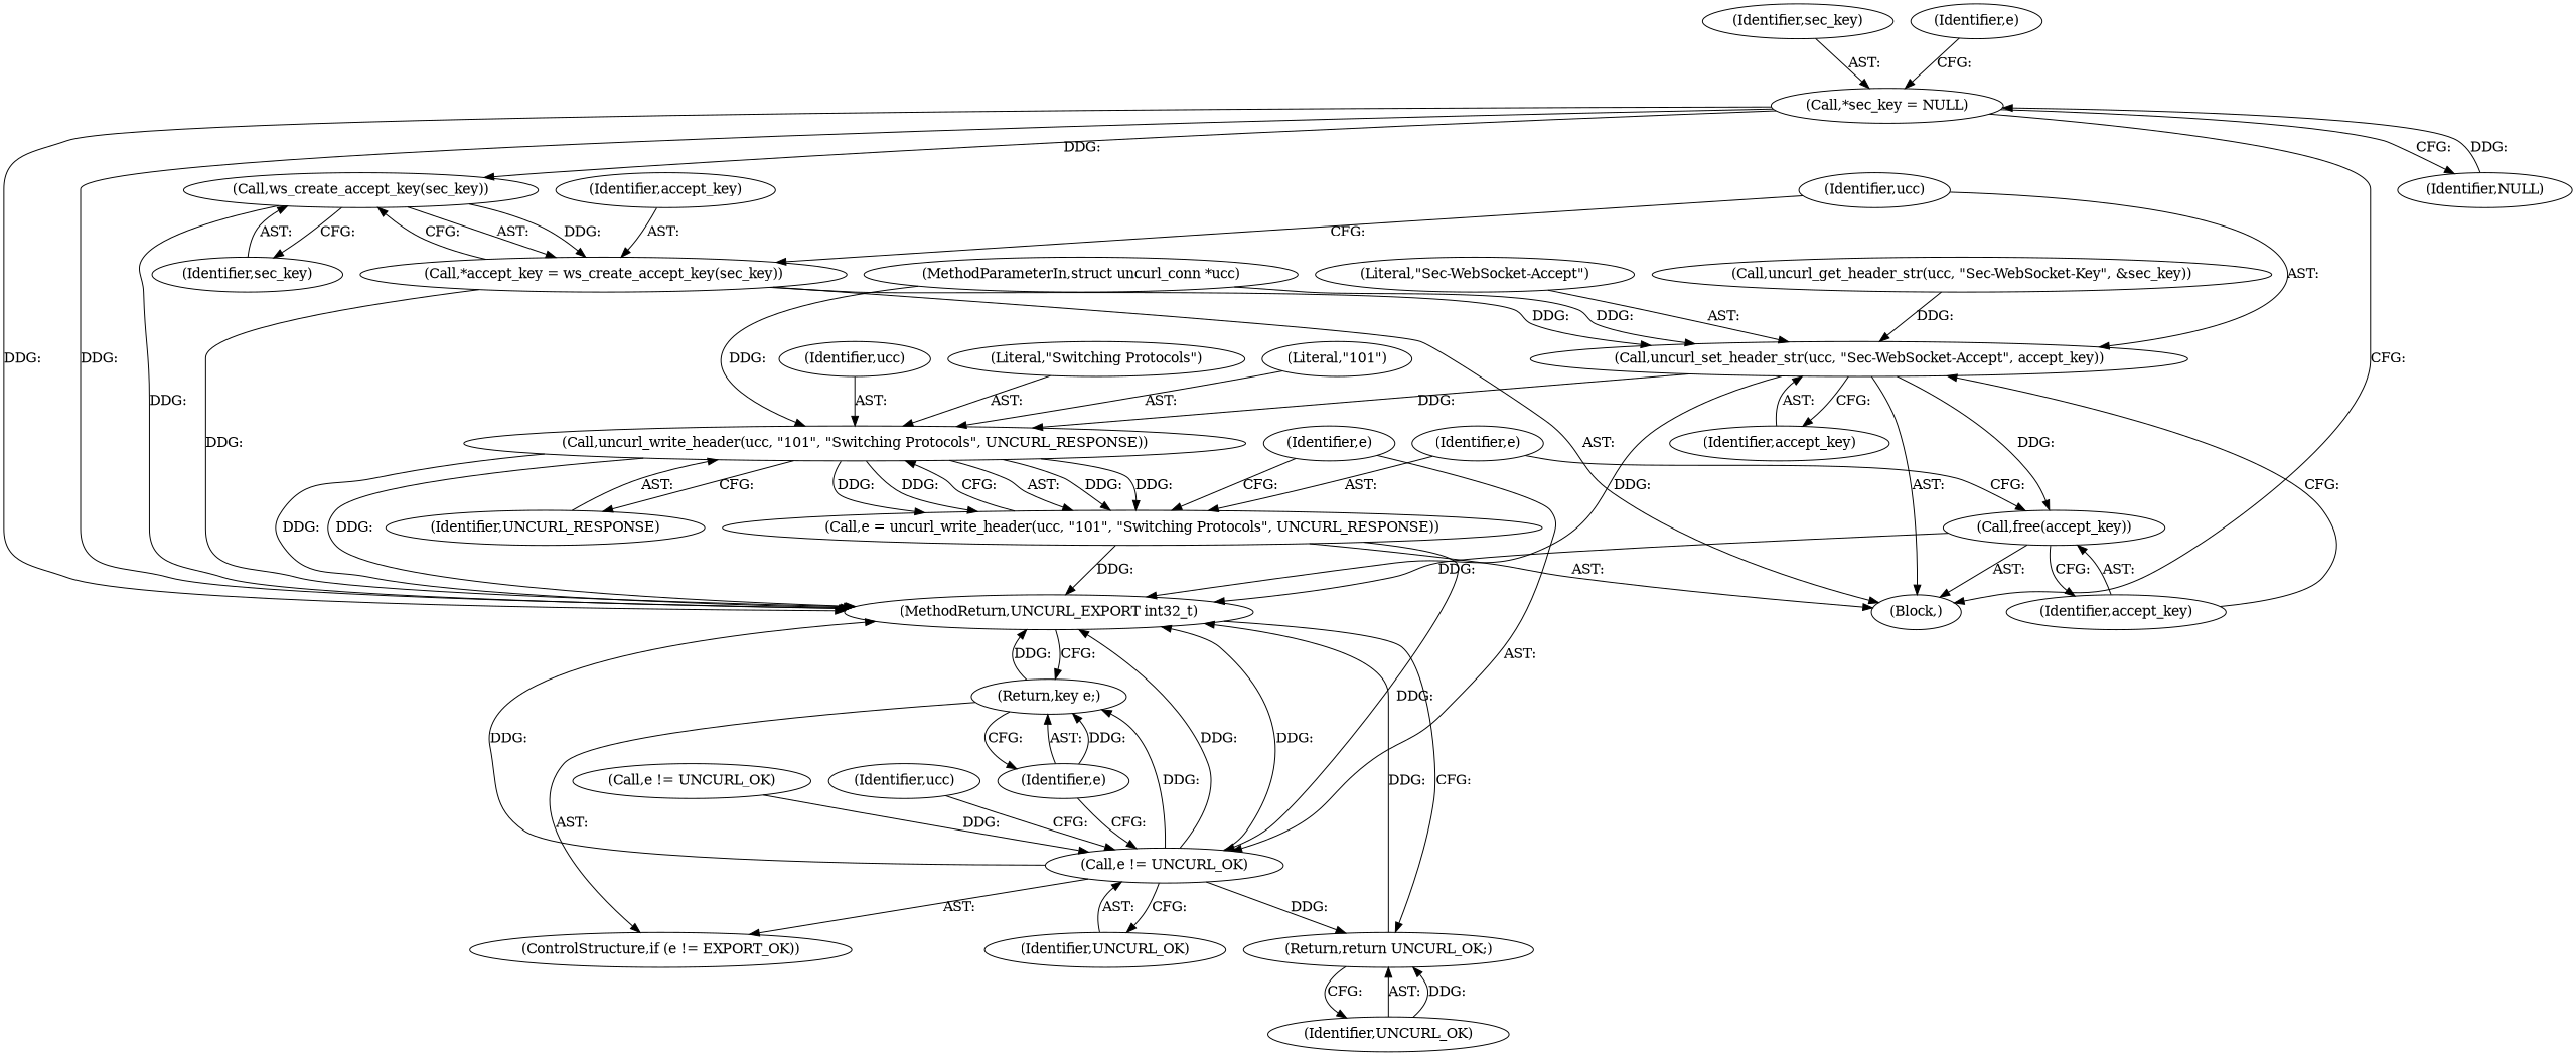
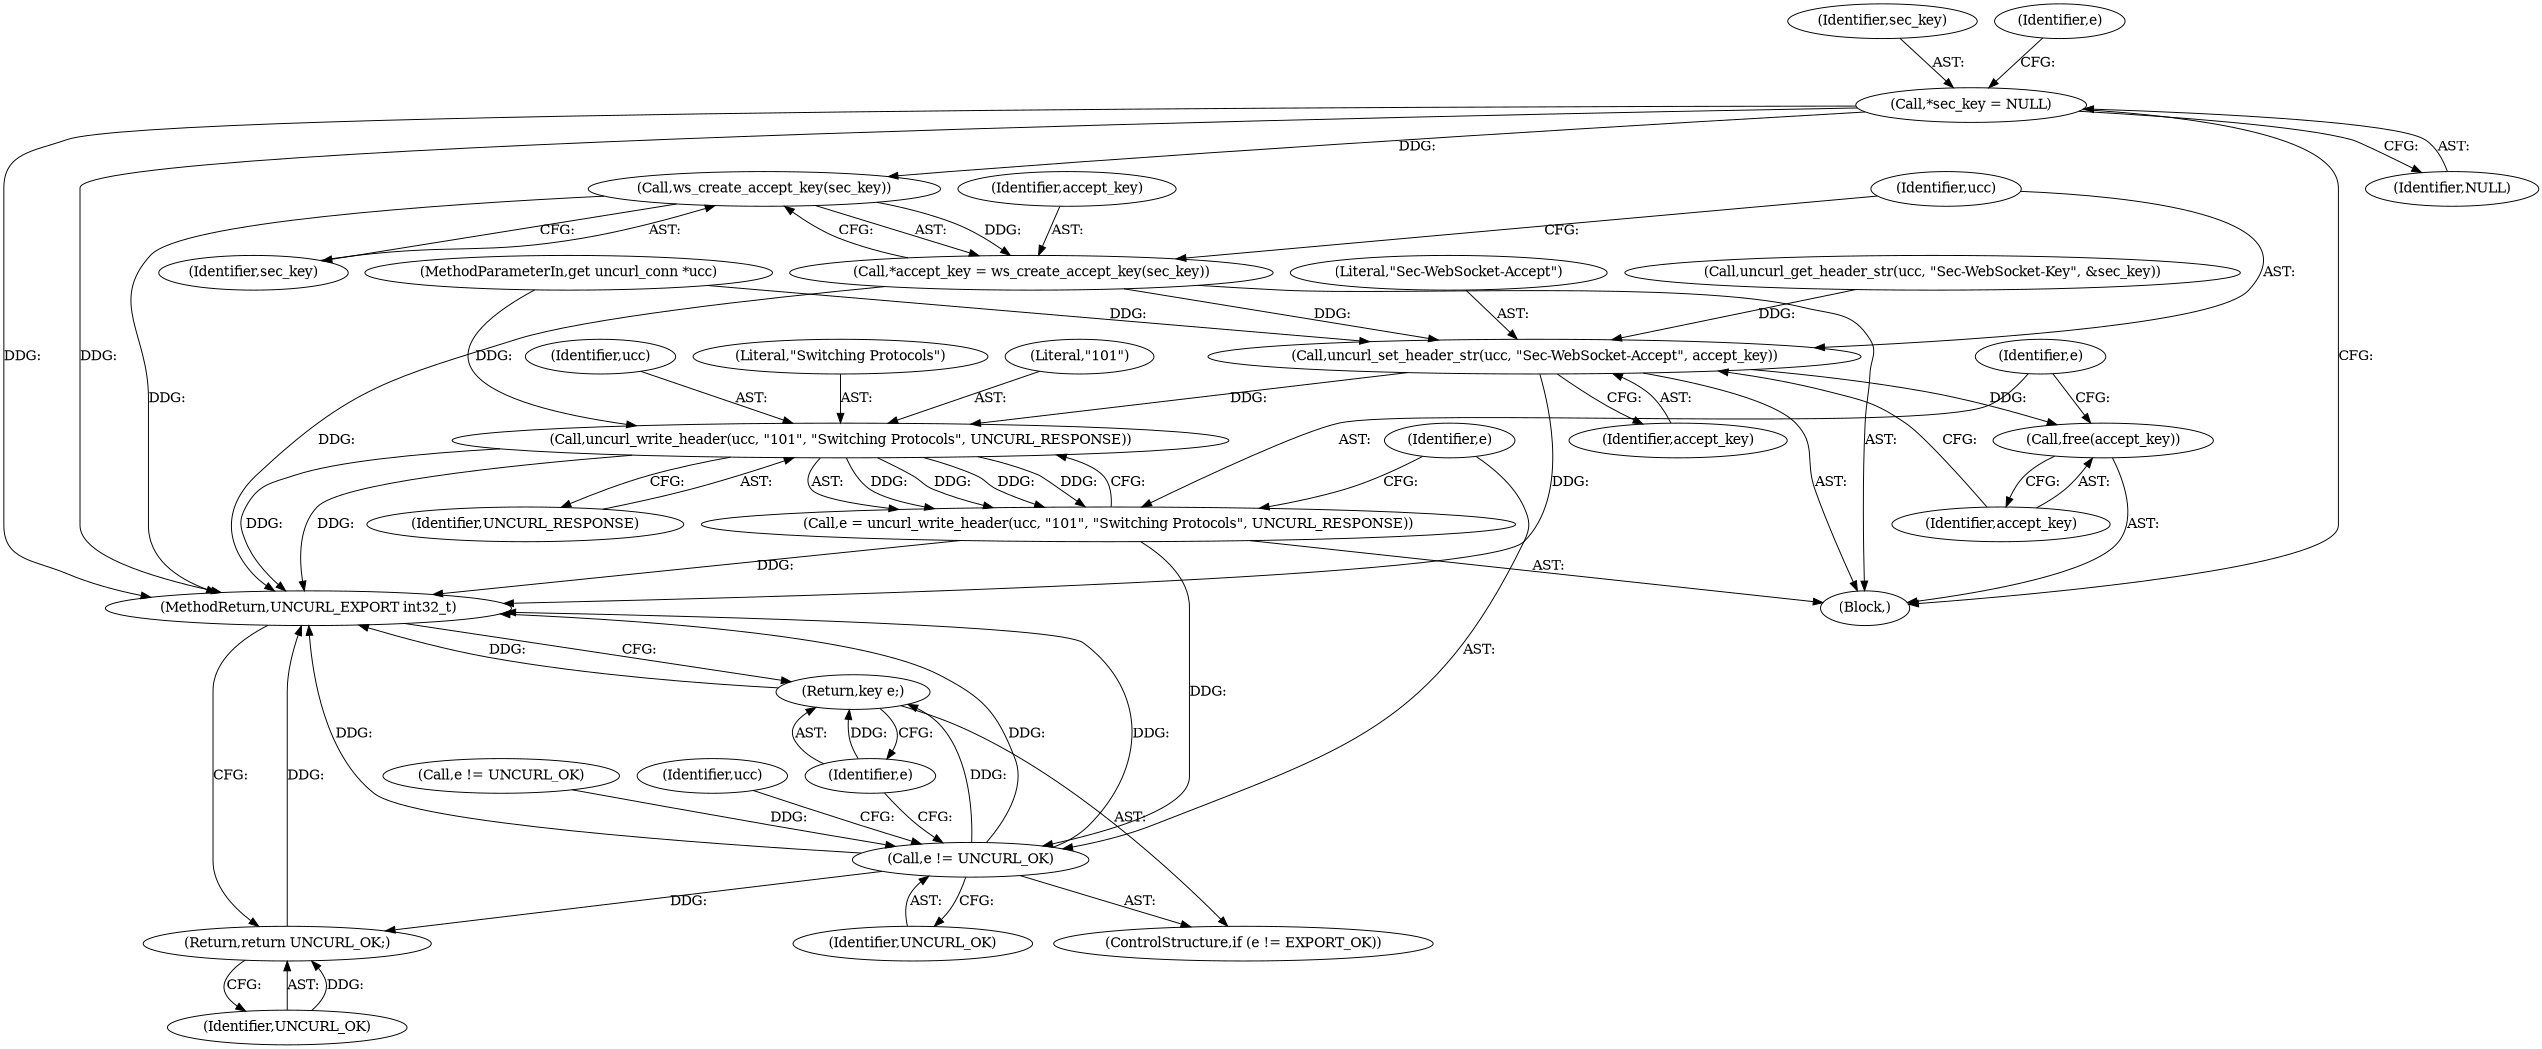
  digraph {
    n1 [label="(Call,*sec_key = NULL)"]
    n2 [label="(Call,ws_create_accept_key(sec_key))"]
    n3 [label="(MethodReturn,UNCURL_EXPORT int32_t)"]
    n4 [label="(Identifier,NULL)"]
    n5 [label="(Block,)"]
    n6 [label="(Call,*accept_key = ws_create_accept_key(sec_key))"]
    n7 [label="(Identifier,sec_key)"]
    n8 [label="(Return,key e;)"]
    n9 [label="(Return,return UNCURL_OK;)"]
    n10 [label="(Call,uncurl_set_header_str(ucc, \"Sec-WebSocket-Accept\", accept_key))"]
    n11 [label="(Call,free(accept_key))"]
    n12 [label="(Call,uncurl_write_header(ucc, \"101\", \"Switching Protocols\", UNCURL_RESPONSE))"]
    n13 [label="(Identifier,accept_key)"]
    n14 [label="(Identifier,accept_key)"]
    n15 [label="(Call,e = uncurl_write_header(ucc, \"101\", \"Switching Protocols\", UNCURL_RESPONSE))"]
    n16 [label="(Identifier,UNCURL_RESPONSE)"]
    n17 [label="(Call,e != UNCURL_OK)"]
    n18 [label="(ControlStructure,if (e != EXPORT_OK))"]
    n19 [label="(Identifier,UNCURL_OK)"]
    n20 [label="(Identifier,e)"]
    n21 [label="(Identifier,UNCURL_OK)"]
    n22 [label="(Literal,\"Switching Protocols\")"]
-   n23 [label="(MethodParameterIn,struct uncurl_conn *ucc)"]
+   n23 [label="(MethodParameterIn,get uncurl_conn *ucc)"]
    n24 [label="(Identifier,ucc)"]
    n25 [label="(Identifier,sec_key)"]
    n26 [label="(Identifier,accept_key)"]
    n27 [label="(Identifier,e)"]
    n28 [label="(Identifier,e)"]
    n29 [label="(Identifier,e)"]
    n30 [label="(Call,e != UNCURL_OK)"]
    n31 [label="(Literal,\"Sec-WebSocket-Accept\")"]
    n32 [label="(Identifier,ucc)"]
    n33 [label="(Literal,\"101\")"]
    n34 [label="(Call,uncurl_get_header_str(ucc, \"Sec-WebSocket-Key\", &sec_key))"]
    n35 [label="(Identifier,ucc)"]
    n1 -> n2 [label="DDG: "]
    n1 -> n3 [label="DDG: "]
    n1 -> n3 [label="DDG: "]
    n1 -> n4 [label="CFG: "]
    n1 -> n5 [label="CFG: "]
    n2 -> n3 [label="DDG: "]
    n2 -> n6 [label="AST: "]
    n2 -> n6 [label="DDG: "]
    n2 -> n7 [label="CFG: "]
    n3 -> n8 [label="CFG: "]
    n3 -> n9 [label="CFG: "]
-   n4 -> n1 [label="DDG: "]
+   n4 -> n1 [label="AST: "]
    n6 -> n2 [label="CFG: "]
    n6 -> n3 [label="DDG: "]
    n6 -> n5 [label="AST: "]
    n6 -> n10 [label="DDG: "]
    n7 -> n2 [label="AST: "]
    n8 -> n3 [label="DDG: "]
    n8 -> n18 [label="AST: "]
    n8 -> n20 [label="CFG: "]
    n9 -> n3 [label="DDG: "]
    n9 -> n21 [label="CFG: "]
    n10 -> n3 [label="DDG: "]
    n10 -> n5 [label="AST: "]
    n10 -> n11 [label="DDG: "]
    n10 -> n12 [label="DDG: "]
    n10 -> n13 [label="CFG: "]
-   n11 -> n3 [label="DDG: "]
    n11 -> n5 [label="AST: "]
    n11 -> n14 [label="CFG: "]
    n12 -> n3 [label="DDG: "]
    n12 -> n3 [label="DDG: "]
    n12 -> n15 [label="AST: "]
    n12 -> n15 [label="DDG: "]
    n12 -> n15 [label="DDG: "]
    n12 -> n15 [label="DDG: "]
    n12 -> n15 [label="DDG: "]
    n12 -> n16 [label="CFG: "]
    n13 -> n10 [label="AST: "]
    n14 -> n10 [label="CFG: "]
    n14 -> n11 [label="AST: "]
    n15 -> n3 [label="DDG: "]
    n15 -> n5 [label="AST: "]
    n15 -> n12 [label="CFG: "]
    n15 -> n17 [label="DDG: "]
    n16 -> n12 [label="AST: "]
    n17 -> n3 [label="DDG: "]
    n17 -> n3 [label="DDG: "]
    n17 -> n3 [label="DDG: "]
    n17 -> n8 [label="DDG: "]
    n17 -> n9 [label="DDG: "]
    n17 -> n18 [label="AST: "]
    n17 -> n19 [label="CFG: "]
    n19 -> n17 [label="AST: "]
    n20 -> n8 [label="AST: "]
    n20 -> n8 [label="DDG: "]
    n20 -> n17 [label="CFG: "]
    n21 -> n9 [label="AST: "]
    n21 -> n9 [label="DDG: "]
    n22 -> n12 [label="AST: "]
    n23 -> n10 [label="DDG: "]
    n23 -> n12 [label="DDG: "]
    n24 -> n6 [label="CFG: "]
    n24 -> n10 [label="AST: "]
    n25 -> n1 [label="AST: "]
    n26 -> n6 [label="AST: "]
    n27 -> n15 [label="CFG: "]
    n27 -> n17 [label="AST: "]
    n28 -> n1 [label="CFG: "]
    n29 -> n11 [label="CFG: "]
    n29 -> n15 [label="AST: "]
    n30 -> n17 [label="DDG: "]
    n31 -> n10 [label="AST: "]
    n32 -> n17 [label="CFG: "]
    n33 -> n12 [label="AST: "]
    n34 -> n10 [label="DDG: "]
    n35 -> n12 [label="AST: "]
  }
